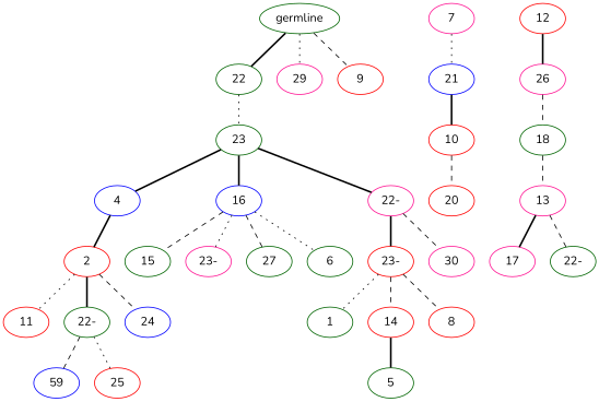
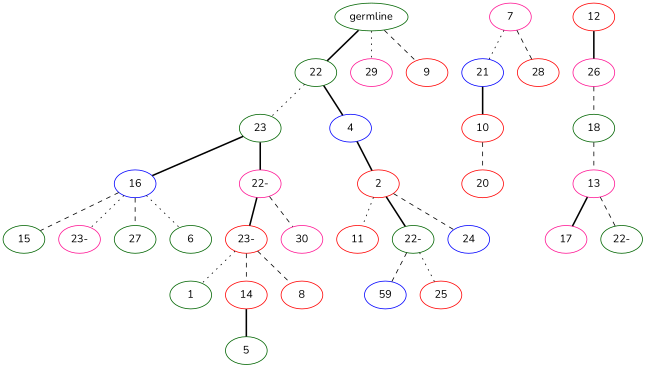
  graph {
    fontname=Nunito
    node [color=darkgreen fontname=Nunito]
    edge [fontname=Nunito style=dashed]
    n1 [label=germline]
    n2 [label=22]
    n3 [color=deeppink label=29]
    n4 [color=red label=9]
    n5 [label=23]
    n6 [color=blue label=4]
    n7 [color=blue label=16]
    n8 [color=deeppink label="22-"]
    n9 [color=red label=2]
    n10 [label=15]
    n11 [color=deeppink label="23-"]
    n12 [label=27]
    n13 [label=6]
    n14 [color=red label="23-"]
    n15 [color=deeppink label=30]
    n16 [color=deeppink label=7]
    n17 [color=blue label=21]
+   n18 [color=red label=28]
    n19 [color=red label=10]
    n20 [color=red label=20]
    n21 [color=red label=12]
    n22 [color=deeppink label=26]
    n23 [label=18]
    n24 [color=deeppink label=13]
    n25 [color=deeppink label=17]
    n26 [label="22-"]
    n27 [label=1]
    n28 [color=red label=14]
    n29 [color=red label=8]
    n30 [label=5]
    n31 [color=red label=11]
    n32 [label="22-"]
    n33 [color=blue label=24]
    n34 [color=blue label=59]
    n35 [color=red label=25]
    n1 -- n2 [style=bold]
    n1 -- n3 [style=dotted]
    n1 -- n4
    n2 -- n5 [style=dotted]
-   n5 -- n6 [style=bold]
+   n2 -- n6 [style=bold]
    n5 -- n7 [style=bold]
    n5 -- n8 [style=bold]
    n6 -- n9 [style=bold]
    n7 -- n10
    n7 -- n11 [style=dotted]
    n7 -- n12
    n7 -- n13 [style=dotted]
    n8 -- n14 [style=bold]
    n8 -- n15
    n9 -- n31 [style=dotted]
    n9 -- n32 [style=bold]
    n9 -- n33
    n14 -- n27 [style=dotted]
    n14 -- n28
    n14 -- n29
    n16 -- n17 [style=dotted]
+   n16 -- n18
    n17 -- n19 [style=bold]
    n19 -- n20
    n21 -- n22 [style=bold]
    n22 -- n23
    n23 -- n24
    n24 -- n25 [style=bold]
    n24 -- n26
    n28 -- n30 [style=bold]
    n32 -- n34
    n32 -- n35 [style=dotted]
  }
